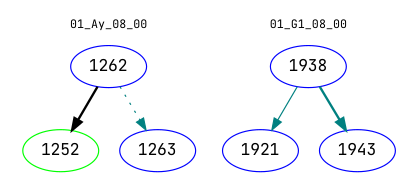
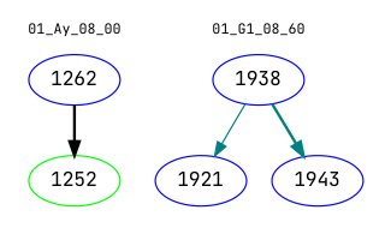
  digraph {
    fontname="JetBrains Mono"
    node [color=blue fontname="JetBrains Mono"]
    edge [color=teal fontname="JetBrains Mono" style=bold]
    n1 [label=1262]
    n2 [color=green label=1252]
-   n3 [label=1263]
    n4 [label=1938]
    n5 [label=1921]
    n6 [label=1943]
    subgraph cluster_1 {
      color=white
      fontsize=10
      label="01_Ay_08_00"
      n1
      n2
-     n3
    }
    subgraph cluster_2 {
      color=white
      fontsize=10
-     label="01_G1_08_00"
+     label="01_G1_08_60"
      n4
      n5
      n6
    }
    n1 -> n2 [color=black]
-   n1 -> n3 [style=dotted]
    n4 -> n5 [style=solid]
    n4 -> n6
  }
